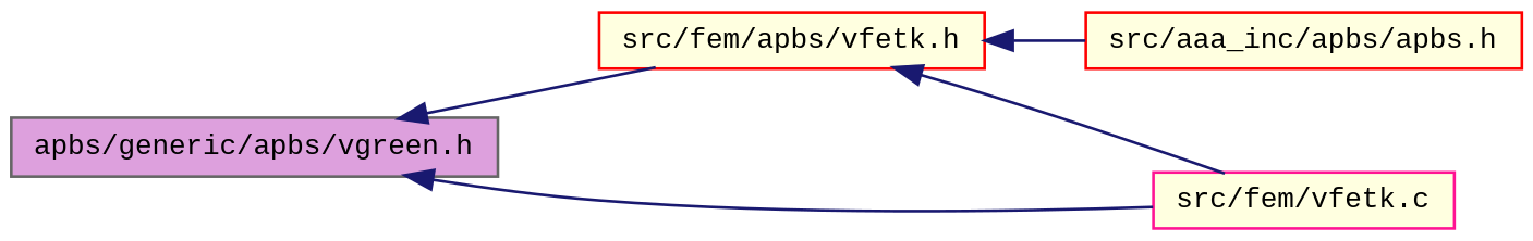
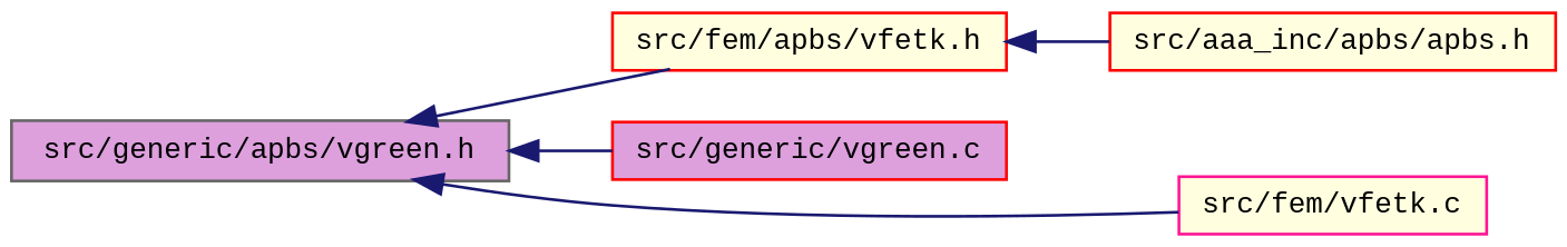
  digraph {
    fontname="Liberation Mono"
    rankdir=LR
    node [color=red fillcolor=lightyellow fontname="Liberation Mono" fontsize=10 shape=record style=filled]
    edge [color=midnightblue dir=back fontname="Liberation Mono" fontsize=10 labelfontname=FreeSans labelfontsize=10 style=solid]
-   n1 [color=gray40 fillcolor=plum fontcolor=black height=0.2 label="apbs/generic/apbs/vgreen.h" width=0.4]
+   n1 [color=gray40 fillcolor=plum fontcolor=black height=0.2 label="src/generic/apbs/vgreen.h" width=0.4]
    n2 [height=0.2 label="src/fem/apbs/vfetk.h" width=0.4]
+   n3 [fillcolor=plum height=0.2 label="src/generic/vgreen.c" width=0.4]
    n4 [color=deeppink height=0.2 label="src/fem/vfetk.c" width=0.4]
    n5 [height=0.2 label="src/aaa_inc/apbs/apbs.h" width=0.4]
    n1 -> n2
+   n1 -> n3
    n1 -> n4
-   n2 -> n4
    n2 -> n5
  }
